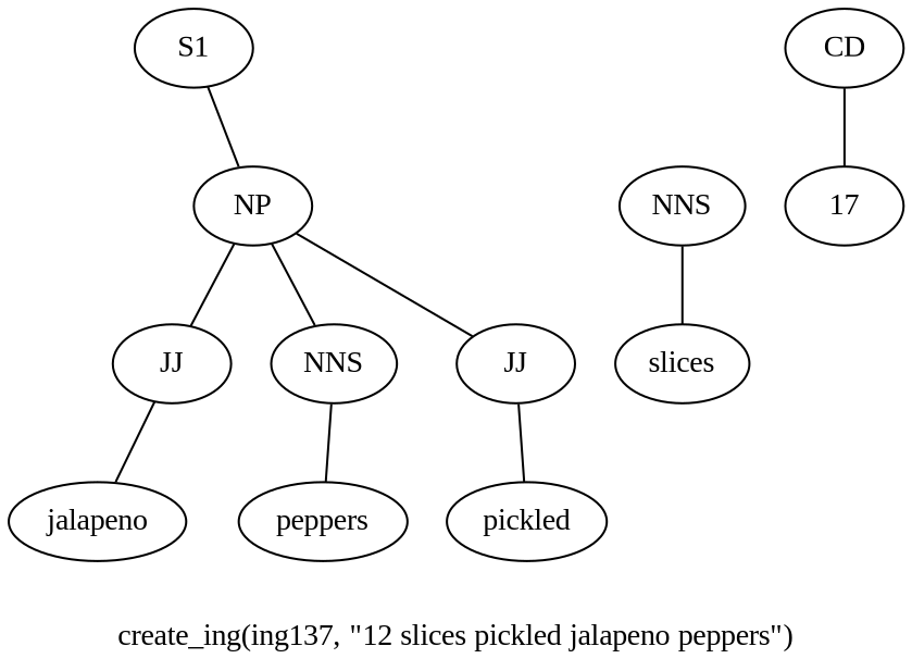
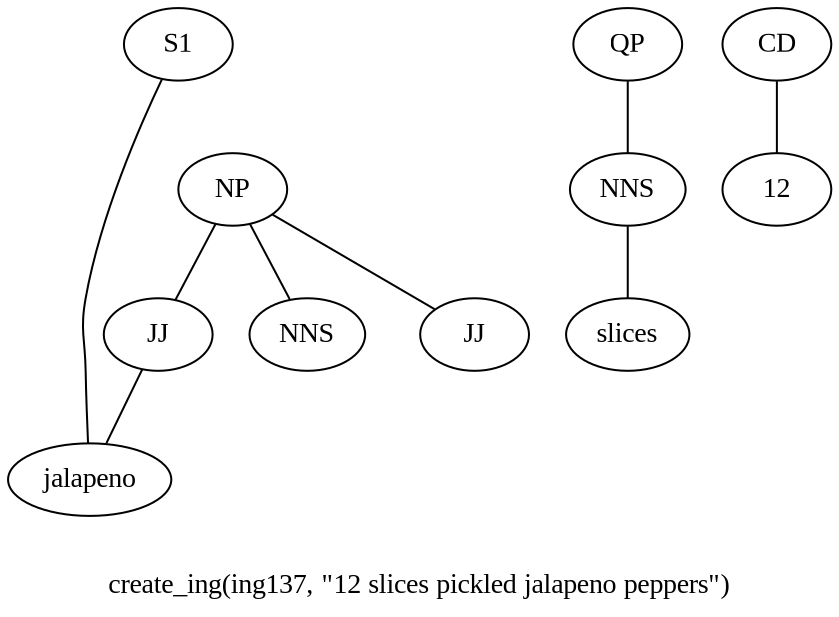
  graph {
    fontname="Liberation Serif"
    label="create_ing(ing137, \"12 slices pickled jalapeno peppers\")"
    node [fontname="Liberation Serif"]
    edge [fontname="Liberation Serif"]
    n1 [label=S1]
    n2 [label=NP]
    n3 [label=JJ]
    n4 [label=JJ]
    n5 [label=NNS]
+   n6 [label=QP]
    n7 [label=NNS]
-   n8 [label=pickled]
    n9 [label=jalapeno]
-   n10 [label=peppers]
    n11 [label=CD]
-   n12 [label=17]
+   n12 [label=12]
    n13 [label=slices]
-   n1 -- n2
+   n1 -- n9
    n2 -- n3
    n2 -- n4
    n2 -- n5
-   n3 -- n8
    n4 -- n9
-   n5 -- n10
+   n6 -- n7
    n7 -- n13
    n11 -- n12
  }
